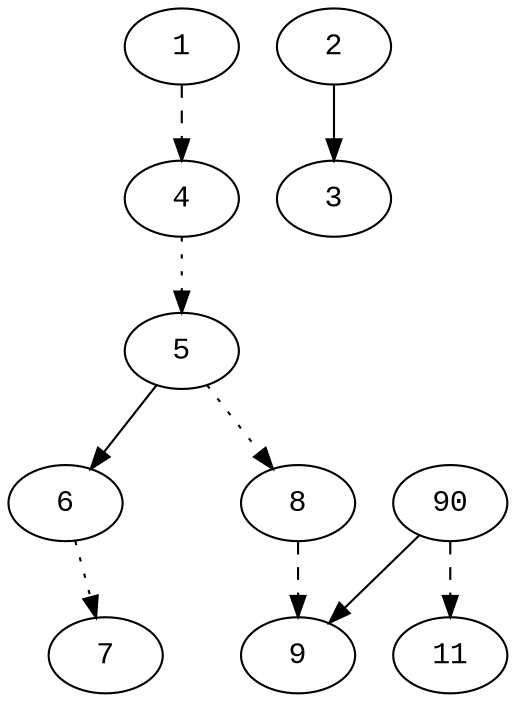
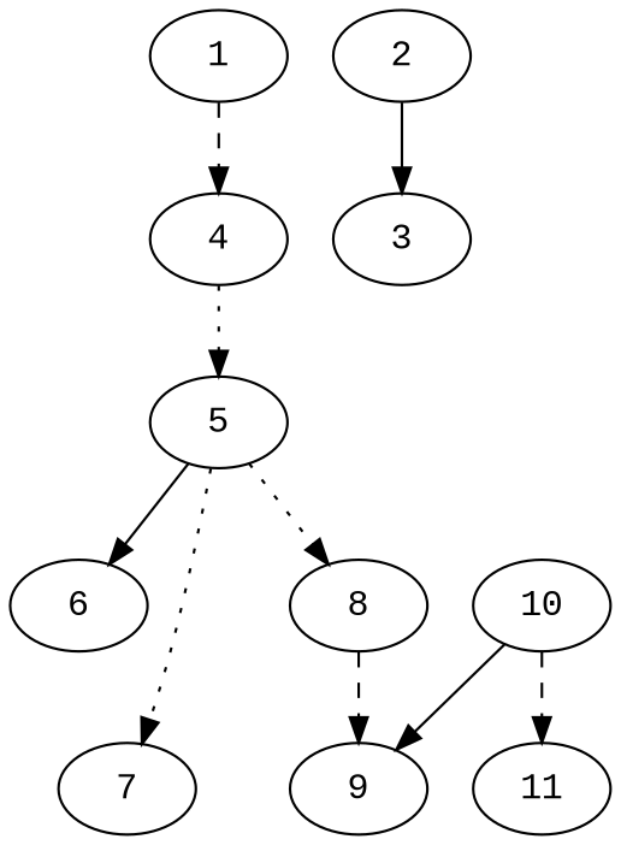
  digraph {
    fontname="Liberation Mono"
    node [alpha=0.02 fontname="Liberation Mono"]
    edge [fontname="Liberation Mono" style=dashed]
    1 [alpha=0.06 expect_size=25594890360992038912]
    4 [expect_size=7021346990482180]
    2 [alpha=0.16 expect_size=259046952786193696]
    3 [expect_size=6910744086893306]
    5 [alpha=0.07 expect_size=11119136380694336]
    6 [alpha=0.01 expect_size=32905620633750164]
    8 [alpha=0.18 expect_size=228584112063899232]
    7 [alpha=0.12 expect_size=60431909821766448]
    9 [alpha=0.11 expect_size=8993141963570320]
-   10 [alpha=0.03 expect_size=18125246873747849216 label=90]
+   10 [alpha=0.03 expect_size=18125246873747849216]
    11 [alpha=0.05 expect_size=1712002328059648]
    1 -> 4
    4 -> 5 [style=dotted]
    2 -> 3 [style=solid]
    5 -> 6 [style=solid]
    5 -> 8 [style=dotted]
-   6 -> 7 [style=dotted]
+   5 -> 7 [style=dotted]
    8 -> 9
    10 -> 9 [style=solid]
    10 -> 11
  }
